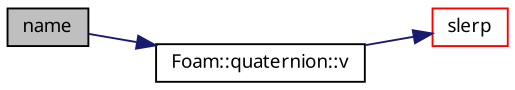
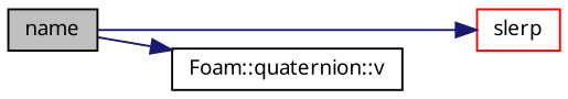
  digraph {
    fontname="Noto Sans"
    rankdir=LR
    node [color=black fontname="Noto Sans" fontsize=10 shape=record]
    edge [color=midnightblue fontname="Noto Sans" fontsize=10 labelfontname=FreeSans labelfontsize=10 style=solid]
    n1 [fillcolor=grey75 fontcolor=black height=0.2 label=name style=filled width=0.4]
    n2 [color=red height=0.2 label=slerp width=0.4]
    n3 [height=0.2 label="Foam::quaternion::v" width=0.4]
-   n3 -> n2
+   n1 -> n2
    n1 -> n3
  }
